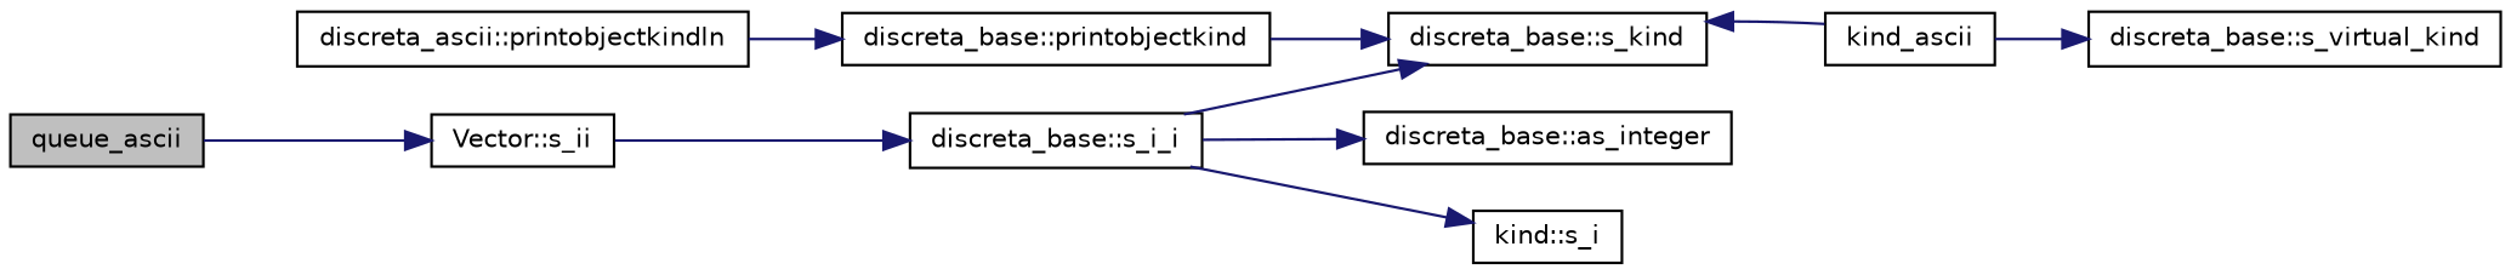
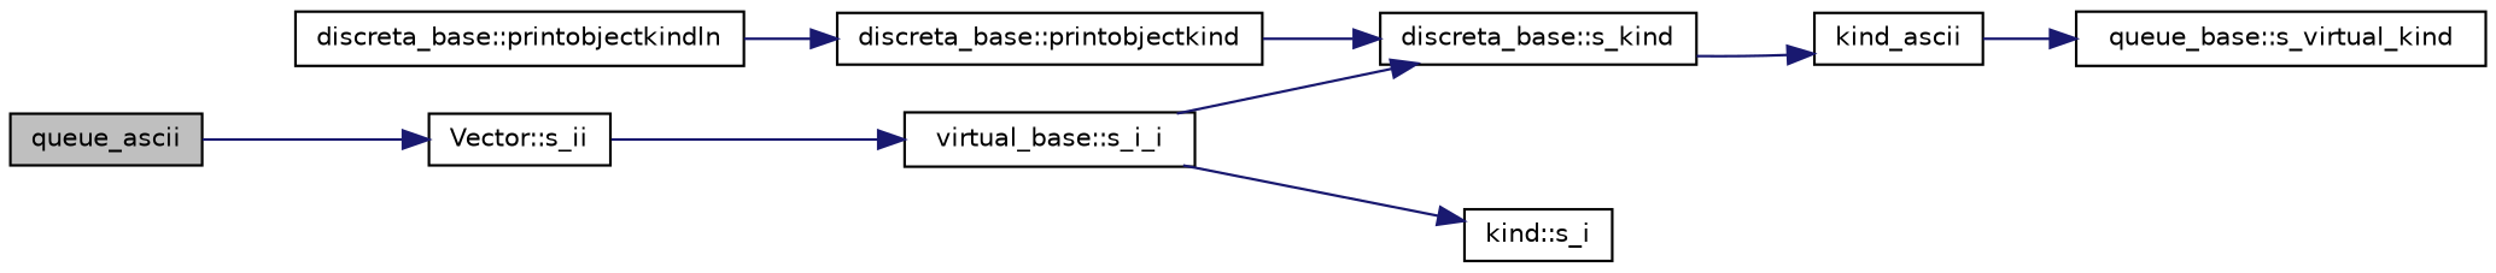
  digraph {
    rankdir=LR
    node [color=black fillcolor=white fontname=Helvetica fontsize=10 shape=record style=filled]
    edge [color=midnightblue fontname=Helvetica fontsize=10 labelfontname=Helvetica labelfontsize=10 style=solid]
    n1 [fillcolor=grey75 fontcolor=black height=0.2 label=queue_ascii width=0.4]
    n2 [height=0.2 label="Vector::s_ii" width=0.4]
-   n3 [height=0.2 label="discreta_base::s_i_i" width=0.4]
+   n3 [height=0.2 label="virtual_base::s_i_i" width=0.4]
    n4 [height=0.2 label="discreta_base::s_kind" width=0.4]
-   n5 [height=0.2 label="discreta_base::as_integer" width=0.4]
    n6 [height=0.2 label="kind::s_i" width=0.4]
    n7 [height=0.2 label=kind_ascii width=0.4]
-   n8 [height=0.2 label="discreta_ascii::printobjectkindln" width=0.4]
+   n8 [height=0.2 label="discreta_base::printobjectkindln" width=0.4]
    n9 [height=0.2 label="discreta_base::printobjectkind" width=0.4]
-   n10 [height=0.2 label="discreta_base::s_virtual_kind" width=0.4]
+   n10 [height=0.2 label="queue_base::s_virtual_kind" width=0.4]
    n1 -> n2
    n2 -> n3
    n3 -> n4
-   n3 -> n5
    n3 -> n6
-   n7 -> n4
+   n4 -> n7
    n7 -> n10
    n8 -> n9
    n9 -> n4
  }
